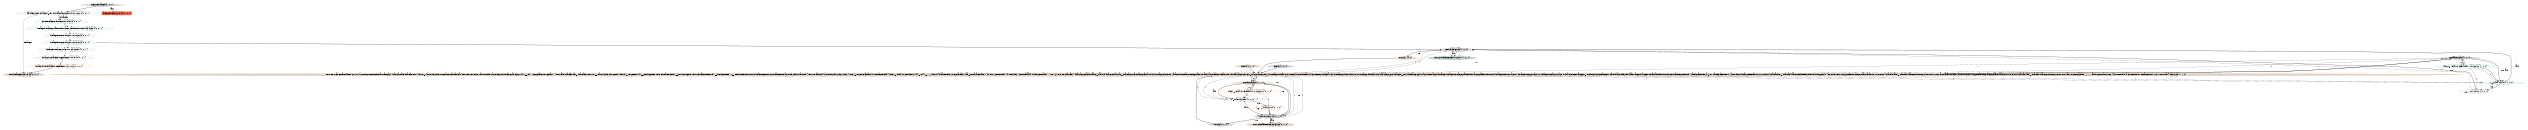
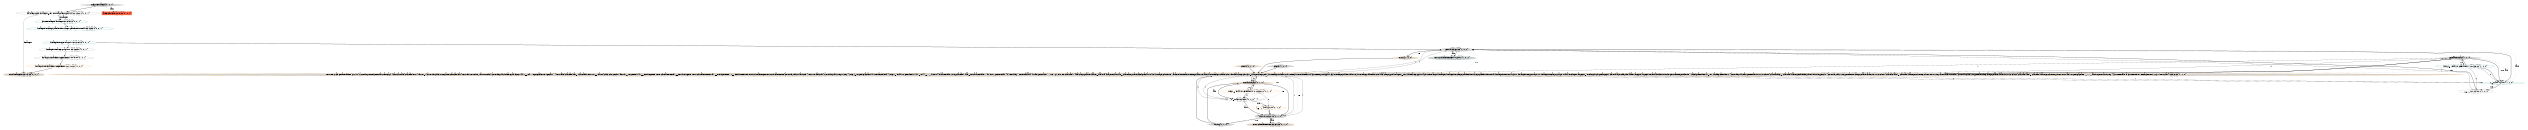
  digraph {
    node [color=gray40 fillcolor=white shape=ellipse style=filled]
    edge [style=bold]
    n1 [fillcolor=lightgray label="return l@@@36@@@['1', '0', '0']"]
    n2 [fillcolor=lightgray label="getBuildTimeGraph['1', '0', '0']" shape=diamond]
    n3 [color=darkorange fillcolor=lightgray label="toString['1', '0', '0']" shape=diamond]
    n4 [color=teal fillcolor=lightgray label="return ColorPalette.BLUE@@@25@@@['1', '0', '0']"]
    n5 [color=darkorange fillcolor=lightgray label="return new Graph(getLastBuildTime(),500,400){@Override protected JFreeChart createGraph(){class ChartLabel{ChartLabel(Run r){this.run = r}@Override public int compareTo(ChartLabel that){return this.run.number - that.run.number}@Override public boolean equals(Object o){if (o == null || !.isAssignableFrom(o.getClass())) {return false}ChartLabel that = (ChartLabel)oreturn run == that.run}public Color getColor(){Result r = run.getResult()if (r == Result.FAILURE) return ColorPalette.REDif (r == Result.UNSTABLE) return ColorPalette.YELLOWif (r == Result.ABORTED || r == Result.NOT_BUILT) return ColorPalette.GREYreturn ColorPalette.BLUE}@Override public int hashCode(){return run.hashCode()}@Override public String toString(){String l = run.getDisplayName()if (run instanceof Build) {String s = ((Build)run).getBuiltOnStr()if (s != null) l += ' ' + s}return l}}DataSetBuilder<String,ChartLabel> data = new DataSetBuilder<>()for (Run r : getNewBuilds()){if (r.isBuilding()) continuedata.add(((double)r.getDuration()) / (1000 * 60),\"min\",new ChartLabel(r))}final CategoryDataset dataset = data.build()final JFreeChart chart = ChartFactory.createStackedAreaChart(null,null,Messages.Job_minutes(),dataset,PlotOrientation.VERTICAL,false,true,false)chart.setBackgroundPaint(Color.white)final CategoryPlot plot = chart.getCategoryPlot()plot.setBackgroundPaint(Color.WHITE)plot.setOutlinePaint(null)plot.setForegroundAlpha(0.8f)plot.setRangeGridlinesVisible(true)plot.setRangeGridlinePaint(Color.black)CategoryAxis domainAxis = new ShiftedCategoryAxis(null)plot.setDomainAxis(domainAxis)domainAxis.setCategoryLabelPositions(CategoryLabelPositions.UP_90)domainAxis.setLowerMargin(0.0)domainAxis.setUpperMargin(0.0)domainAxis.setCategoryMargin(0.0)final NumberAxis rangeAxis = (NumberAxis)plot.getRangeAxis()ChartUtil.adjustChebyshev(dataset,rangeAxis)rangeAxis.setStandardTickUnits(NumberAxis.createIntegerTickUnits())StackedAreaRenderer ar = new StackedAreaRenderer2(){@Override public Paint getItemPaint(int row,int column){ChartLabel key = (ChartLabel)dataset.getColumnKey(column)return key.getColor()}@Override public String generateURL(CategoryDataset dataset,int row,int column){ChartLabel label = (ChartLabel)dataset.getColumnKey(column)return String.valueOf(label.run.number)}@Override public String generateToolTip(CategoryDataset dataset,int row,int column){ChartLabel label = (ChartLabel)dataset.getColumnKey(column)return label.run.getDisplayName() + \" : \" + label.run.getDurationString()}}plot.setRenderer(ar)plot.setInsets(new RectangleInsets(0,0,0,5.0))return chart}}@@@3@@@['1', '1', '0']"]
    n6 [color=teal label="s != null@@@34@@@['1', '0', '0']" shape=diamond]
    n7 [color=teal label="String s = ((Build)run).getBuiltOnStr()@@@33@@@['1', '0', '0']"]
    n8 [fillcolor=lightgray label="return l@@@36@@@['0', '1', '0']"]
    n9 [label="s != null@@@34@@@['0', '1', '0']" shape=diamond]
    n10 [color=darkorange fillcolor=lightgray label="getBuildTimeGraph['0', '1', '0']" shape=diamond]
    n11 [fillcolor=lightgray label="toString['0', '1', '0']" shape=diamond]
    n12 [fillcolor=lightgray label="configureDomainAxis['0', '0', '1']" shape=diamond]
    n13 [label="final CategoryAxis domainAxis = new NoOverlapCategoryAxis(null)@@@3@@@['0', '0', '1']"]
    n14 [color=darkorange fillcolor=tomato label="CategoryPlot plot@@@2@@@['0', '0', '1']" shape=box]
    n15 [color=darkorange fillcolor=lightgray label="return domainAxis@@@11@@@['0', '0', '1']"]
    n16 [color=teal label="plot.setDomainAxis(domainAxis)@@@4@@@['0', '0', '1']"]
    n17 [color=darkorange label="l += ' ' + s@@@34@@@['0', '1', '0']"]
    n18 [color=darkorange fillcolor=lightgray label="return ColorPalette.BLUE@@@25@@@['0', '1', '0']"]
    n19 [color=darkorange fillcolor=lightgray label="getColor['0', '1', '0']" shape=diamond]
    n20 [label="l += ' ' + s@@@34@@@['1', '0', '0']"]
    n21 [color=teal label="domainAxis.setCategoryLabelPositions(CategoryLabelPositions.UP_90)@@@5@@@['0', '0', '1']"]
-   n22 [label="domainAxis.setLowerMargin(0.0)@@@6@@@['0', '0', '1']"]
    n23 [color=teal label="domainAxis.setUpperMargin(0.0)@@@7@@@['0', '0', '1']"]
    n24 [label="domainAxis.setLabelFont(CHART_FONT)@@@9@@@['0', '0', '1']"]
    n25 [color=darkorange label="domainAxis.setTickLabelFont(CHART_FONT)@@@10@@@['0', '0', '1']"]
    n26 [color=darkorange label="String s = ((Build)run).getBuiltOnStr()@@@33@@@['0', '1', '0']"]
    n27 [fillcolor=lightgray label="getColor['1', '0', '0']" shape=diamond]
    n28 [label="domainAxis.setCategoryMargin(0.0)@@@8@@@['0', '0', '1']"]
    n1 -> n2 [style=dotted]
    n1 -> n3 [label=true style=dotted]
    n1 -> n3
    n1 -> n4
    n1 -> n4 [label=false style=dotted]
    n1 -> n5 [label=true style=dotted]
    n2 -> n5
    n2 -> n6
    n2 -> n6 [label=true style=dotted]
    n2 -> n6 [label=false style=dotted]
    n2 -> n7 [label=true style=dotted]
    n2 -> n7
    n3 -> n5
    n5 -> n1 [label=r style=solid]
    n5 -> n1 [label=l style=solid]
    n5 -> n2 [label=o style=solid]
    n5 -> n2 [label=r style=solid]
    n5 -> n2
    n5 -> n6 [label=o style=solid]
    n5 -> n6 [label=r style=solid]
    n5 -> n8 [label=l style=solid]
    n5 -> n8 [label=r style=solid]
    n5 -> n9 [label=o style=solid]
    n5 -> n9 [label=r style=solid]
    n5 -> n10
    n5 -> n10 [label=o style=solid]
    n5 -> n10 [label=r style=solid]
    n6 -> n1
    n6 -> n1 [label=false style=dotted]
    n6 -> n20 [label=true style=dotted]
    n6 -> n20
    n7 -> n2
    n7 -> n5 [label=true style=dotted]
    n7 -> n6
    n7 -> n6 [label=s style=solid]
    n7 -> n20 [label=s style=solid]
    n8 -> n5 [label=true style=dotted]
-   n8 -> n10
+   n11 -> n10
    n8 -> n11
    n8 -> n11 [label=true style=dotted]
    n8 -> n18 [label=false style=dotted]
    n8 -> n18
    n9 -> n8 [label=false style=dotted]
    n9 -> n8
    n9 -> n17 [label=true style=dotted]
    n9 -> n17
    n10 -> n5
    n10 -> n8
    n10 -> n9 [label=false style=dotted]
    n10 -> n9 [label=true style=dotted]
    n10 -> n9
    n10 -> n26 [label=true style=dotted]
    n10 -> n26
    n11 -> n5
    n12 -> n13
    n12 -> n14 [label=false style=dotted]
    n13 -> n15 [label=domainAxis style=solid]
    n13 -> n16 [label=domainAxis style=solid]
    n13 -> n16
    n16 -> n21
    n17 -> n8
    n17 -> n8 [label=l style=solid]
    n19 -> n5
    n20 -> n1 [label=l style=solid]
    n20 -> n1
-   n21 -> n22
-   n22 -> n23
    n23 -> n1
    n23 -> n28
    n24 -> n25
    n25 -> n15
    n26 -> n5 [label=true style=dotted]
    n26 -> n9 [label=s style=solid]
    n26 -> n9
    n26 -> n10
    n26 -> n17 [label=s style=solid]
    n27 -> n5
    n28 -> n24
  }
